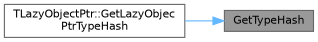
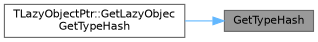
  digraph {
    rankdir=RL
    node [fontname=Helvetica fontsize=10 shape=box style=filled]
    n1 [color=gray40 fillcolor=grey60 fontcolor=black height=0.2 label=GetTypeHash width=0.4]
-   n2 [color=grey40 fillcolor=white height=0.2 label="TLazyObjectPtr::GetLazyObjec\lPtrTypeHash" width=0.4]
+   n2 [color=grey40 fillcolor=white height=0.2 label="TLazyObjectPtr::GetLazyObjec\lGetTypeHash" width=0.4]
    n1 -> n2 [color=steelblue1 dir=back fontname=Helvetica fontsize=10 labelfontname=Helvetica labelfontsize=10 style=solid]
  }
